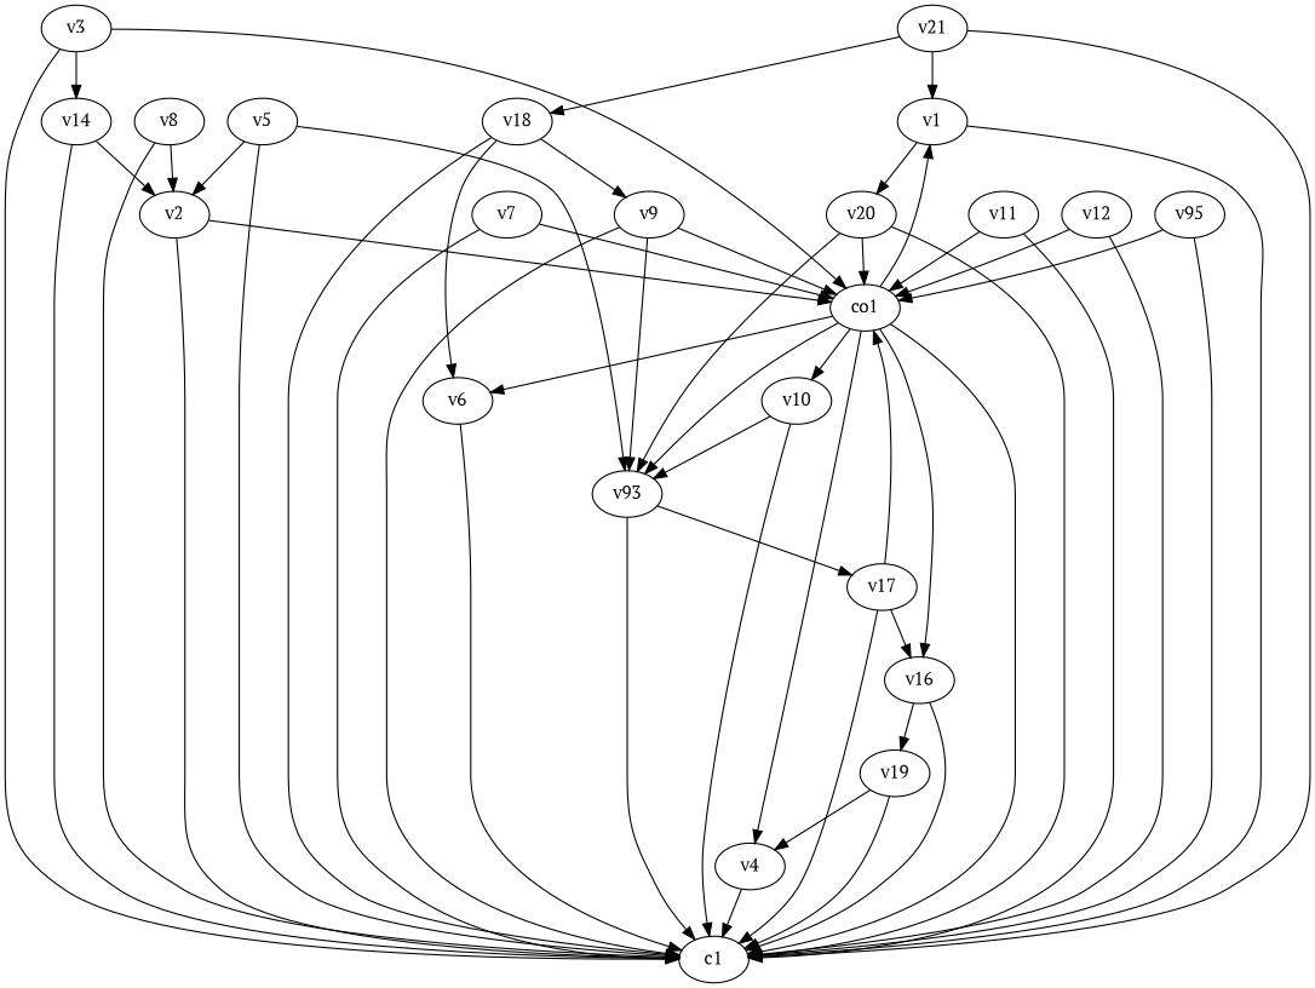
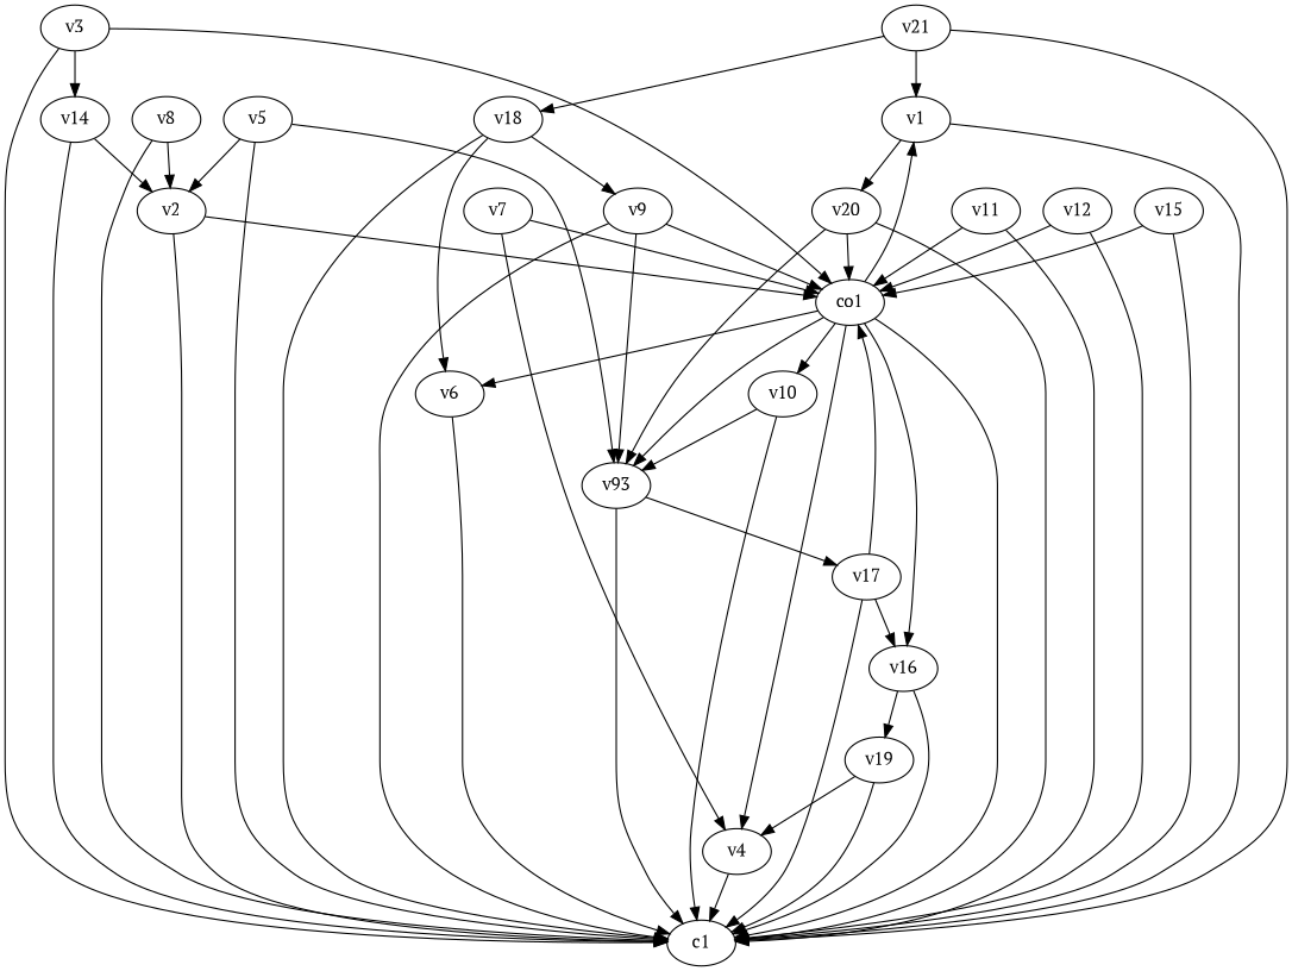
  strict digraph {
    fontname="PT Serif"
    node [fontname="PT Serif"]
    edge [fontname="PT Serif" weight=1]
    v1
    c1
    v20
    co1
    n5 [label=v93]
    v2
    v4
    v6
    v10
    v16
    v3
    v14
    v5
    v17
    v7
    v8
    v9
    v11
    v12
-   v15 [label=v95]
+   v15
    v19
    v18
    v21
    v1 -> c1
    v1 -> v20
    v20 -> c1
    v20 -> co1
    v20 -> n5
    co1 -> v1
    co1 -> c1
    co1 -> n5
    co1 -> v4
    co1 -> v6
    co1 -> v10
    co1 -> v16
    n5 -> c1
    n5 -> v17
    v2 -> c1
    v2 -> co1
    v4 -> c1
    v6 -> c1
    v10 -> c1
    v10 -> n5
    v16 -> c1
    v16 -> v19
    v3 -> c1
    v3 -> co1
    v3 -> v14
    v14 -> c1
    v14 -> v2
    v5 -> c1
    v5 -> n5
    v5 -> v2
    v17 -> c1
    v17 -> co1
    v17 -> v16
-   v7 -> c1
+   v7 -> v4
    v7 -> co1
    v8 -> c1
    v8 -> v2
    v9 -> c1
    v9 -> co1
    v9 -> n5
    v11 -> c1
    v11 -> co1
    v12 -> c1
    v12 -> co1
    v15 -> c1
    v15 -> co1
    v19 -> c1
    v19 -> v4
    v18 -> c1
    v18 -> v6
    v18 -> v9
    v21 -> v1
    v21 -> c1
    v21 -> v18
  }
